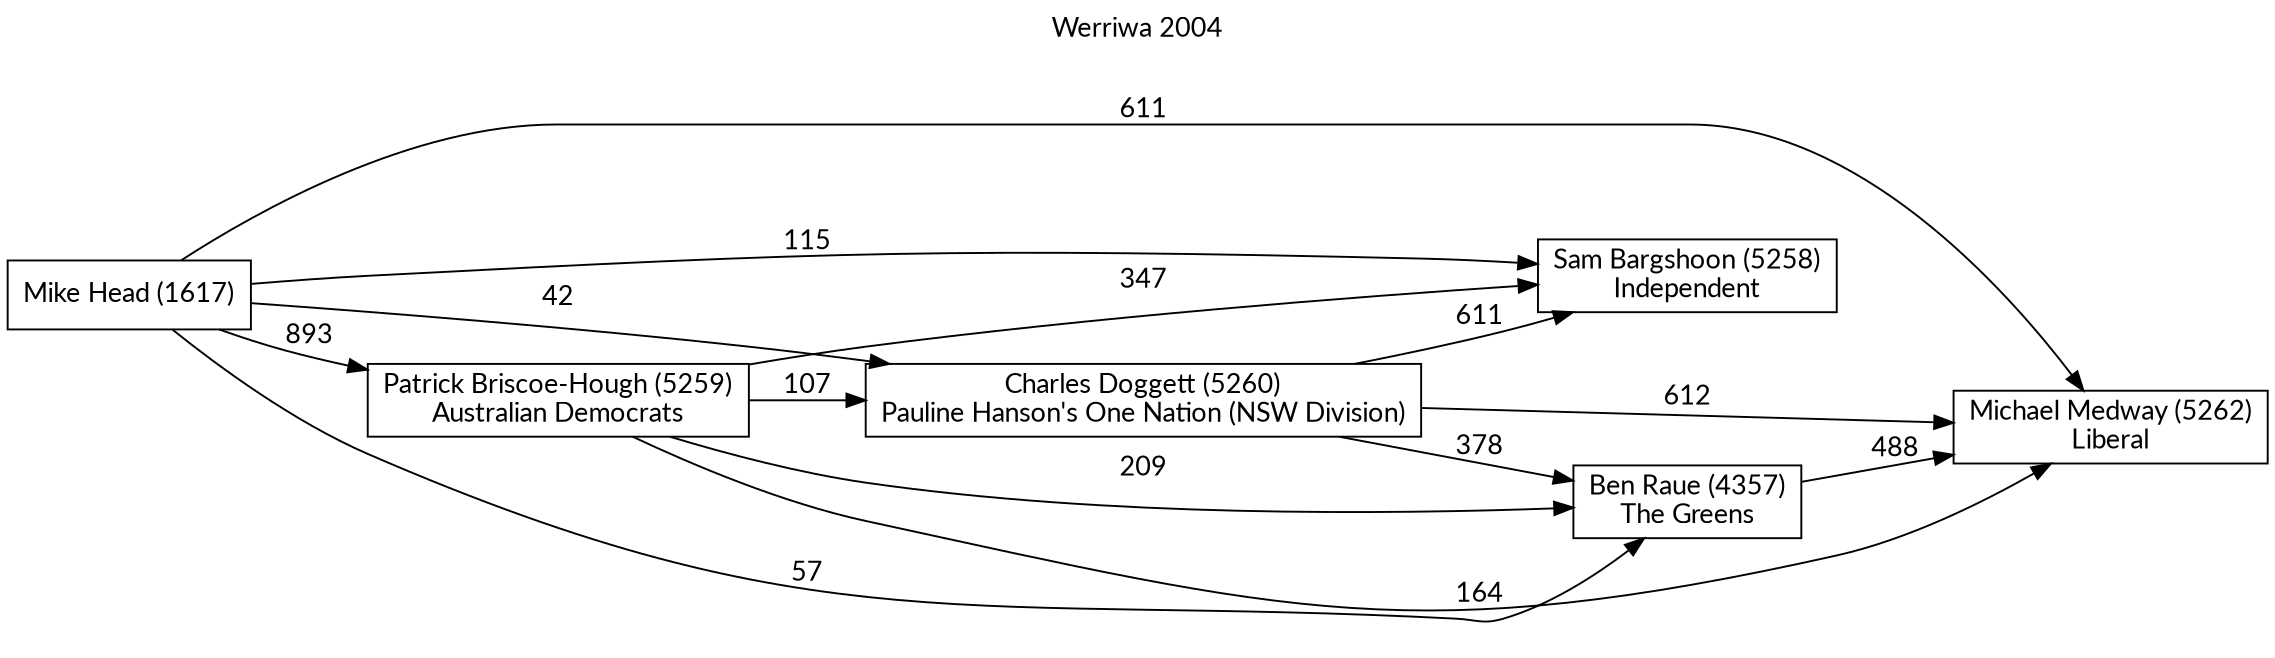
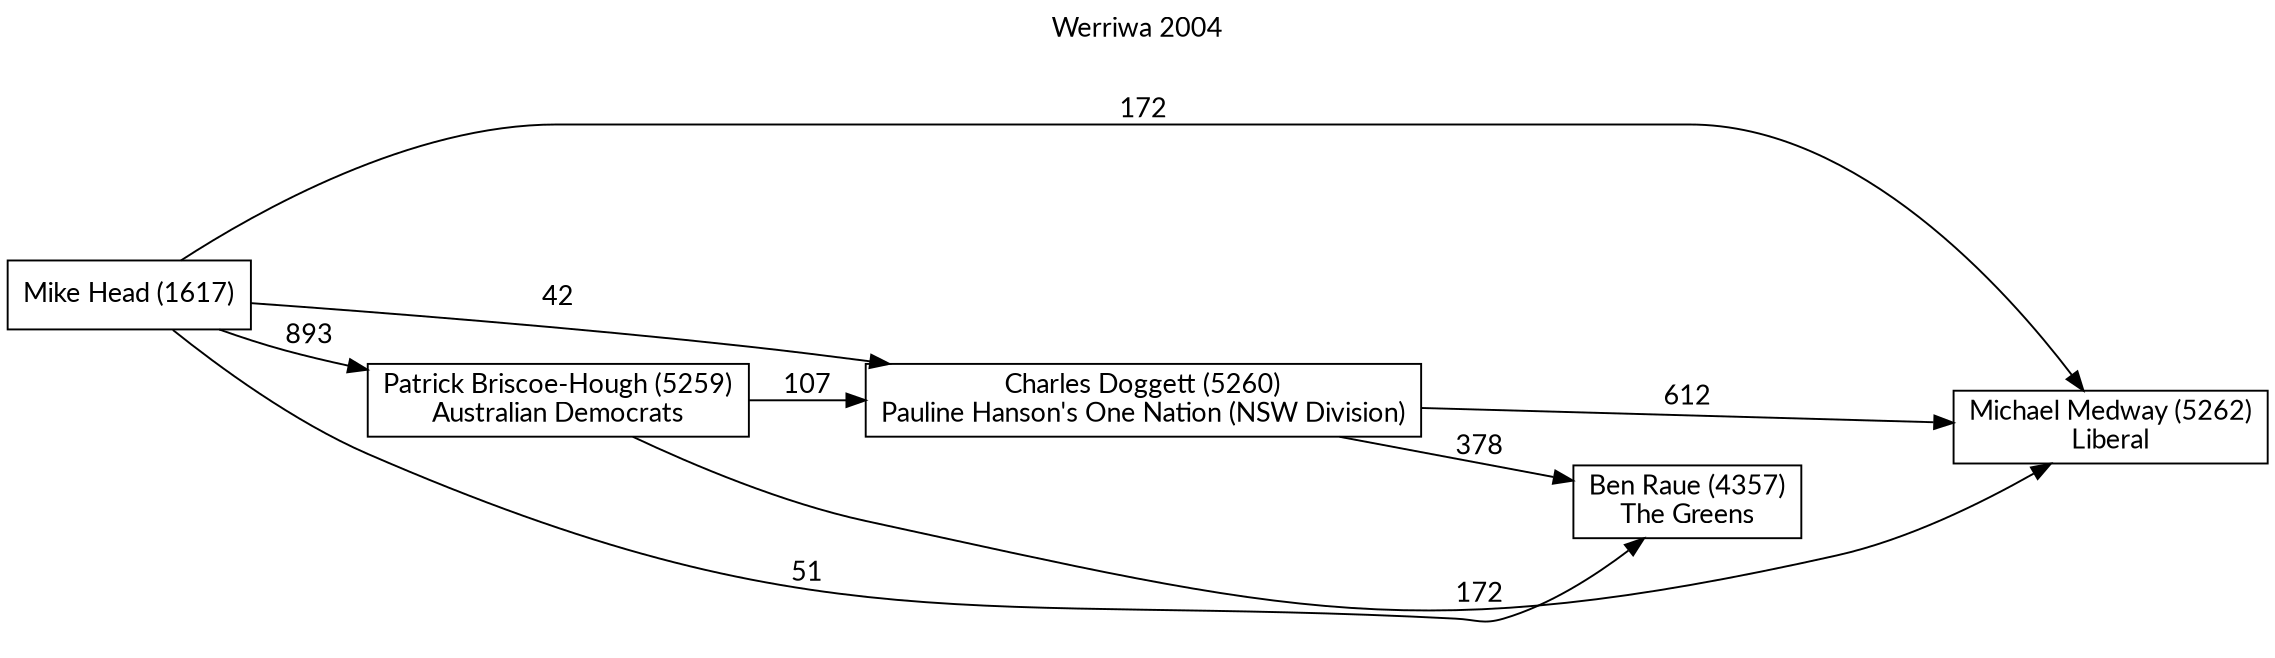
  digraph {
    fontname=Lato
    label="Werriwa 2004"
    labelloc=t
    mclimit=10
    rankdir=LR
    node [fontname=Lato shape=box]
    edge [fontname=Lato]
    n1 [label="Michael Medway (5262)\nLiberal"]
-   n2 [label="Sam Bargshoon (5258)\nIndependent"]
    n3 [label="Ben Raue (4357)\nThe Greens"]
    n4 [label="Charles Doggett (5260)\nPauline Hanson's One Nation (NSW Division)"]
    n5 [label="Patrick Briscoe-Hough (5259)\nAustralian Democrats"]
    n6 [label="Mike Head (1617)\n"]
-   n3 -> n1 [label=488]
    n4 -> n1 [label=612]
-   n4 -> n2 [label=611]
    n4 -> n3 [label=378]
-   n5 -> n1 [label=164]
-   n5 -> n2 [label=347]
-   n5 -> n3 [label=209]
+   n5 -> n1 [label=172]
    n5 -> n4 [label=107]
-   n6 -> n1 [label=611]
-   n6 -> n2 [label=115]
-   n6 -> n3 [label=57]
+   n6 -> n1 [label=172]
+   n6 -> n3 [label=51]
    n6 -> n4 [label=42]
    n6 -> n5 [label=893]
  }
